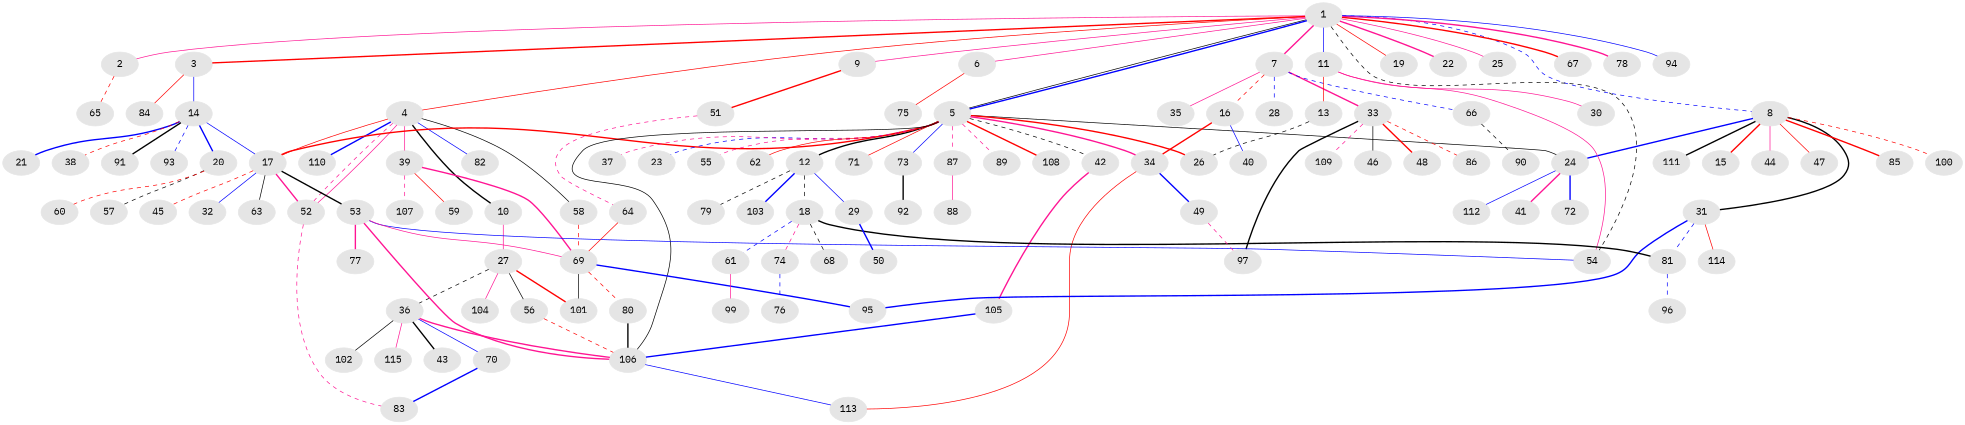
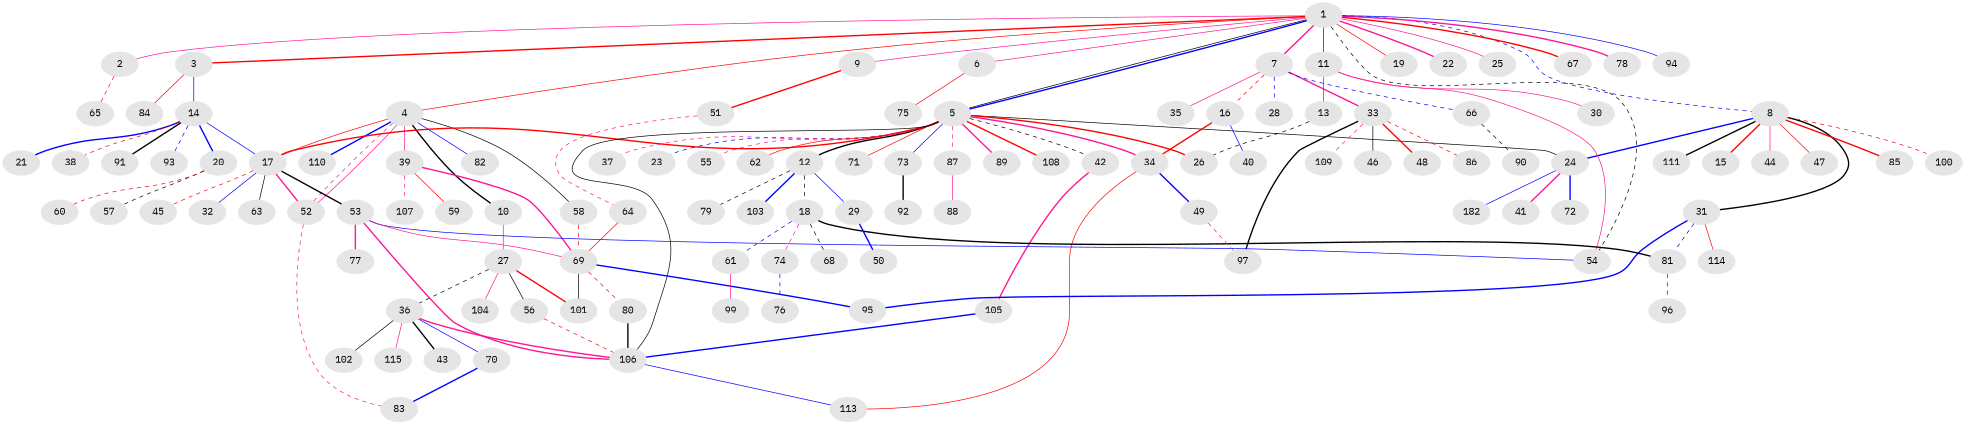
  graph {
    fontname="IBM Plex Mono"
    node [color=gray90 fontname="IBM Plex Mono" style=filled]
    edge [color=deeppink fontname="IBM Plex Mono" style=solid]
    1
    2
    3
    4
    5
    6
    7
    8
    9
    11
    19
    22
    25
    54
    67
    78
    94
    65
    14
    84
    10
    17
    39
    52
    58
    82
    110
    12
    23
    24
    26
    34
    37
    42
    55
    62
    71
    73
    87
    89
    106
    108
    75
    16
    28
    33
    35
    66
    15
    31
    44
    47
    85
    100
    111
    51
    13
    30
    20
    21
    38
    91
    93
    27
    32
    45
    53
    63
    59
    69
    107
    83
    18
    29
    79
    103
    41
    72
-   112
+   112 [label=182]
    49
    113
    105
    92
    88
    40
    46
    48
    86
    109
    97
    90
    81
    95
    114
    64
    36
    56
    101
    104
    61
    68
    74
    50
    57
    60
    77
    99
    76
    96
    43
    70
    102
    115
    80
    1 -- 2
    1 -- 3 [color=red style=bold]
    1 -- 4 [color=red]
    1 -- 5 [color=black]
    1 -- 5 [color=blue style=bold]
    1 -- 6
    1 -- 7 [style=bold]
    1 -- 8 [color=blue style=dashed]
    1 -- 9
    1 -- 11 [color=blue]
    1 -- 19 [color=red]
    1 -- 22 [style=bold]
    1 -- 25
    1 -- 54 [color=black style=dashed]
    1 -- 67 [color=red style=bold]
    1 -- 78 [style=bold]
    1 -- 94 [color=blue]
    2 -- 65 [color=red style=dashed]
    3 -- 14 [color=blue]
    3 -- 84 [color=red]
    4 -- 10 [color=black style=bold]
    4 -- 17 [color=red]
    4 -- 39
    4 -- 52 [style=dashed]
    4 -- 52
    4 -- 58 [color=black]
    4 -- 82 [color=blue]
    4 -- 110 [color=blue style=bold]
    5 -- 17 [color=red style=bold]
    5 -- 12 [color=black style=bold]
    5 -- 23 [color=blue style=dashed]
    5 -- 24 [color=black]
    5 -- 26 [color=red style=bold]
    5 -- 34 [style=bold]
    5 -- 37 [style=dashed]
    5 -- 42 [color=black style=dashed]
    5 -- 55 [style=dashed]
    5 -- 62 [color=red]
    5 -- 71 [color=red]
    5 -- 73 [color=blue]
    5 -- 87 [style=dashed]
-   5 -- 89 [style=dashed]
+   5 -- 89 [style=bold]
    5 -- 106 [color=black]
    5 -- 108 [color=red style=bold]
    6 -- 75 [color=red]
    7 -- 16 [color=red style=dashed]
    7 -- 28 [color=blue style=dashed]
    7 -- 33 [style=bold]
    7 -- 35
    7 -- 66 [color=blue style=dashed]
    8 -- 24 [color=blue style=bold]
    8 -- 15 [color=red style=bold]
    8 -- 31 [color=black style=bold]
    8 -- 44
    8 -- 47 [color=red]
    8 -- 85 [color=red style=bold]
    8 -- 100 [color=red style=dashed]
    8 -- 111 [color=black style=bold]
    9 -- 51 [color=red style=bold]
    11 -- 54
    11 -- 13 [color=red]
    11 -- 30
    14 -- 17 [color=blue]
    14 -- 20 [color=blue style=bold]
    14 -- 21 [color=blue style=bold]
    14 -- 38 [color=red style=dashed]
    14 -- 91 [color=black style=bold]
    14 -- 93 [color=blue style=dashed]
    10 -- 27
    17 -- 52 [style=bold]
    17 -- 32 [color=blue]
    17 -- 45 [color=red style=dashed]
    17 -- 53 [color=black style=bold]
    17 -- 63 [color=black]
    39 -- 59 [color=red]
    39 -- 69 [style=bold]
    39 -- 107 [style=dashed]
    52 -- 83 [style=dashed]
    58 -- 69 [color=red style=dashed]
    12 -- 18 [color=black style=dashed]
    12 -- 29 [color=blue]
    12 -- 79 [color=black style=dashed]
    12 -- 103 [color=blue style=bold]
    24 -- 41 [style=bold]
    24 -- 72 [color=blue style=bold]
    24 -- 112 [color=blue]
    34 -- 49 [color=blue style=bold]
    34 -- 113 [color=red]
    42 -- 105 [style=bold]
    73 -- 92 [color=black style=bold]
    87 -- 88
    106 -- 113 [color=blue]
    16 -- 34 [color=red style=bold]
    16 -- 40 [color=blue]
    33 -- 46 [color=black]
    33 -- 48 [color=red style=bold]
    33 -- 86 [color=red style=dashed]
    33 -- 109 [style=dashed]
    33 -- 97 [color=black style=bold]
    66 -- 90 [color=black style=dashed]
    31 -- 81 [color=blue style=dashed]
    31 -- 95 [color=blue style=bold]
    31 -- 114 [color=red]
    51 -- 64 [style=dashed]
    13 -- 26 [color=black style=dashed]
    20 -- 57 [color=black style=dashed]
    20 -- 60 [color=red style=dashed]
    27 -- 36 [color=black style=dashed]
    27 -- 56 [color=black]
    27 -- 101 [color=red style=bold]
    27 -- 104
    53 -- 54 [color=blue]
    53 -- 106 [style=bold]
    53 -- 69
    53 -- 77 [style=bold]
    69 -- 95 [color=blue style=bold]
    69 -- 101 [color=black]
    69 -- 80 [color=red style=dashed]
    18 -- 81 [color=black style=bold]
    18 -- 61 [color=blue style=dashed]
    18 -- 68 [color=black style=dashed]
    18 -- 74 [style=dashed]
    29 -- 50 [color=blue style=bold]
    49 -- 97 [style=dashed]
    105 -- 106 [color=blue style=bold]
    81 -- 96 [color=blue style=dashed]
    64 -- 69 [color=red]
    36 -- 106 [style=bold]
    36 -- 43 [color=black style=bold]
    36 -- 70 [color=blue]
    36 -- 102 [color=black]
    36 -- 115
    56 -- 106 [color=red style=dashed]
    61 -- 99
    74 -- 76 [color=blue style=dashed]
    70 -- 83 [color=blue style=bold]
    80 -- 106 [color=black style=bold]
  }
